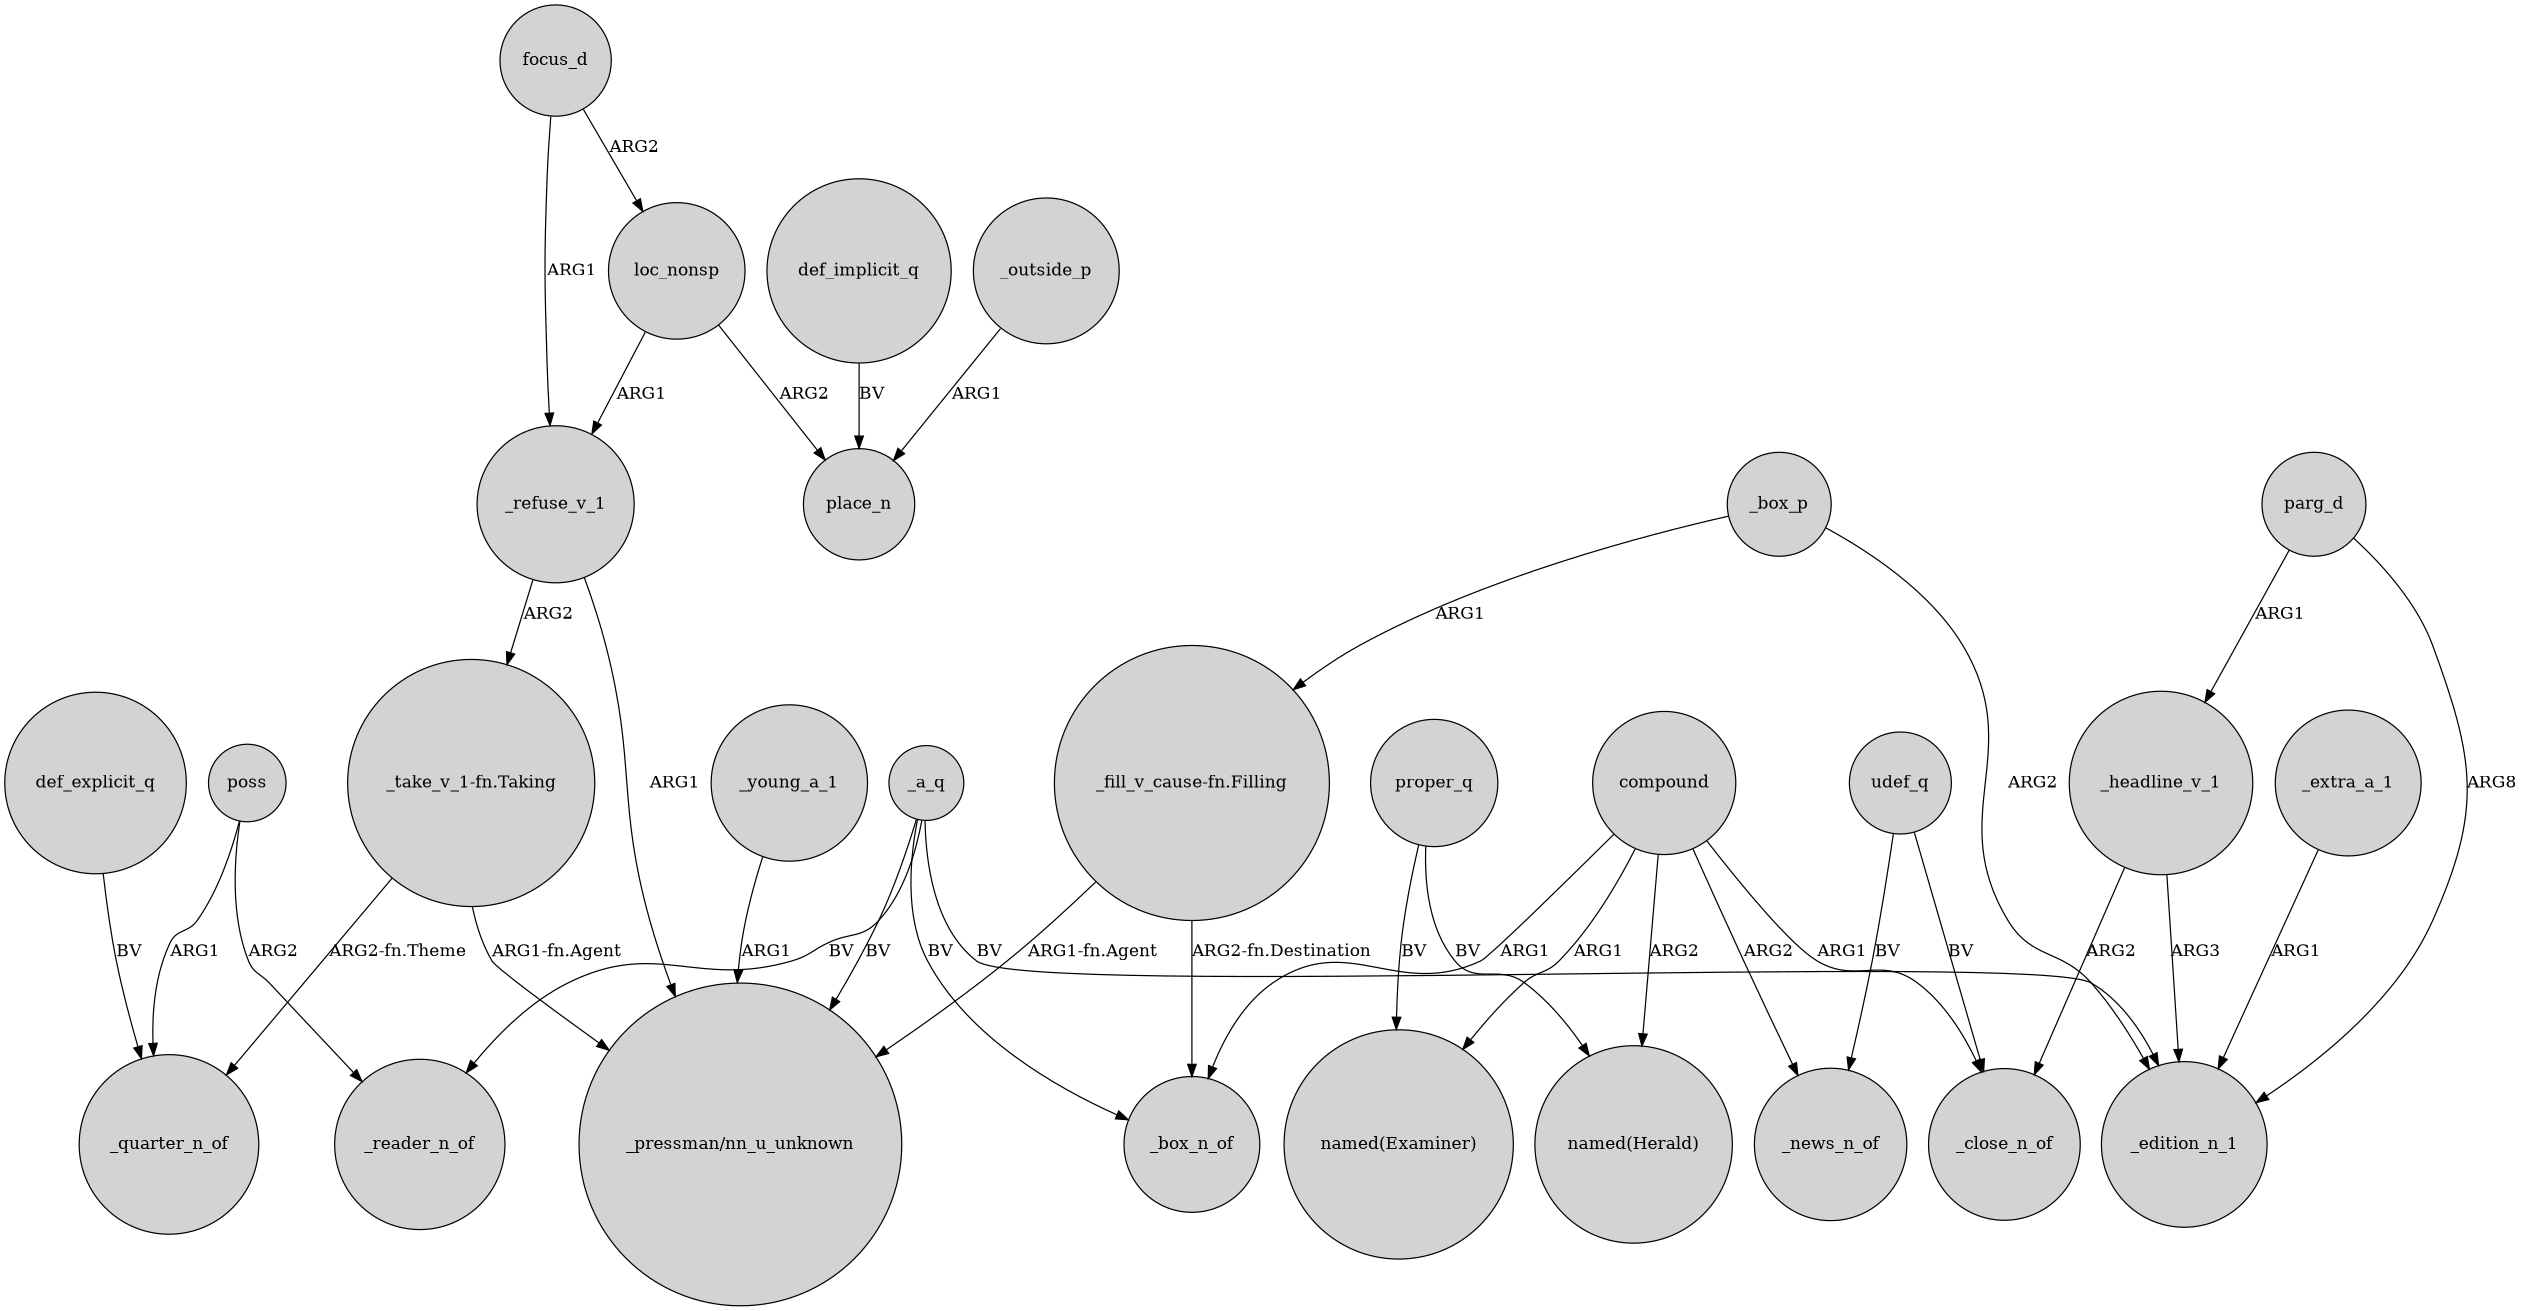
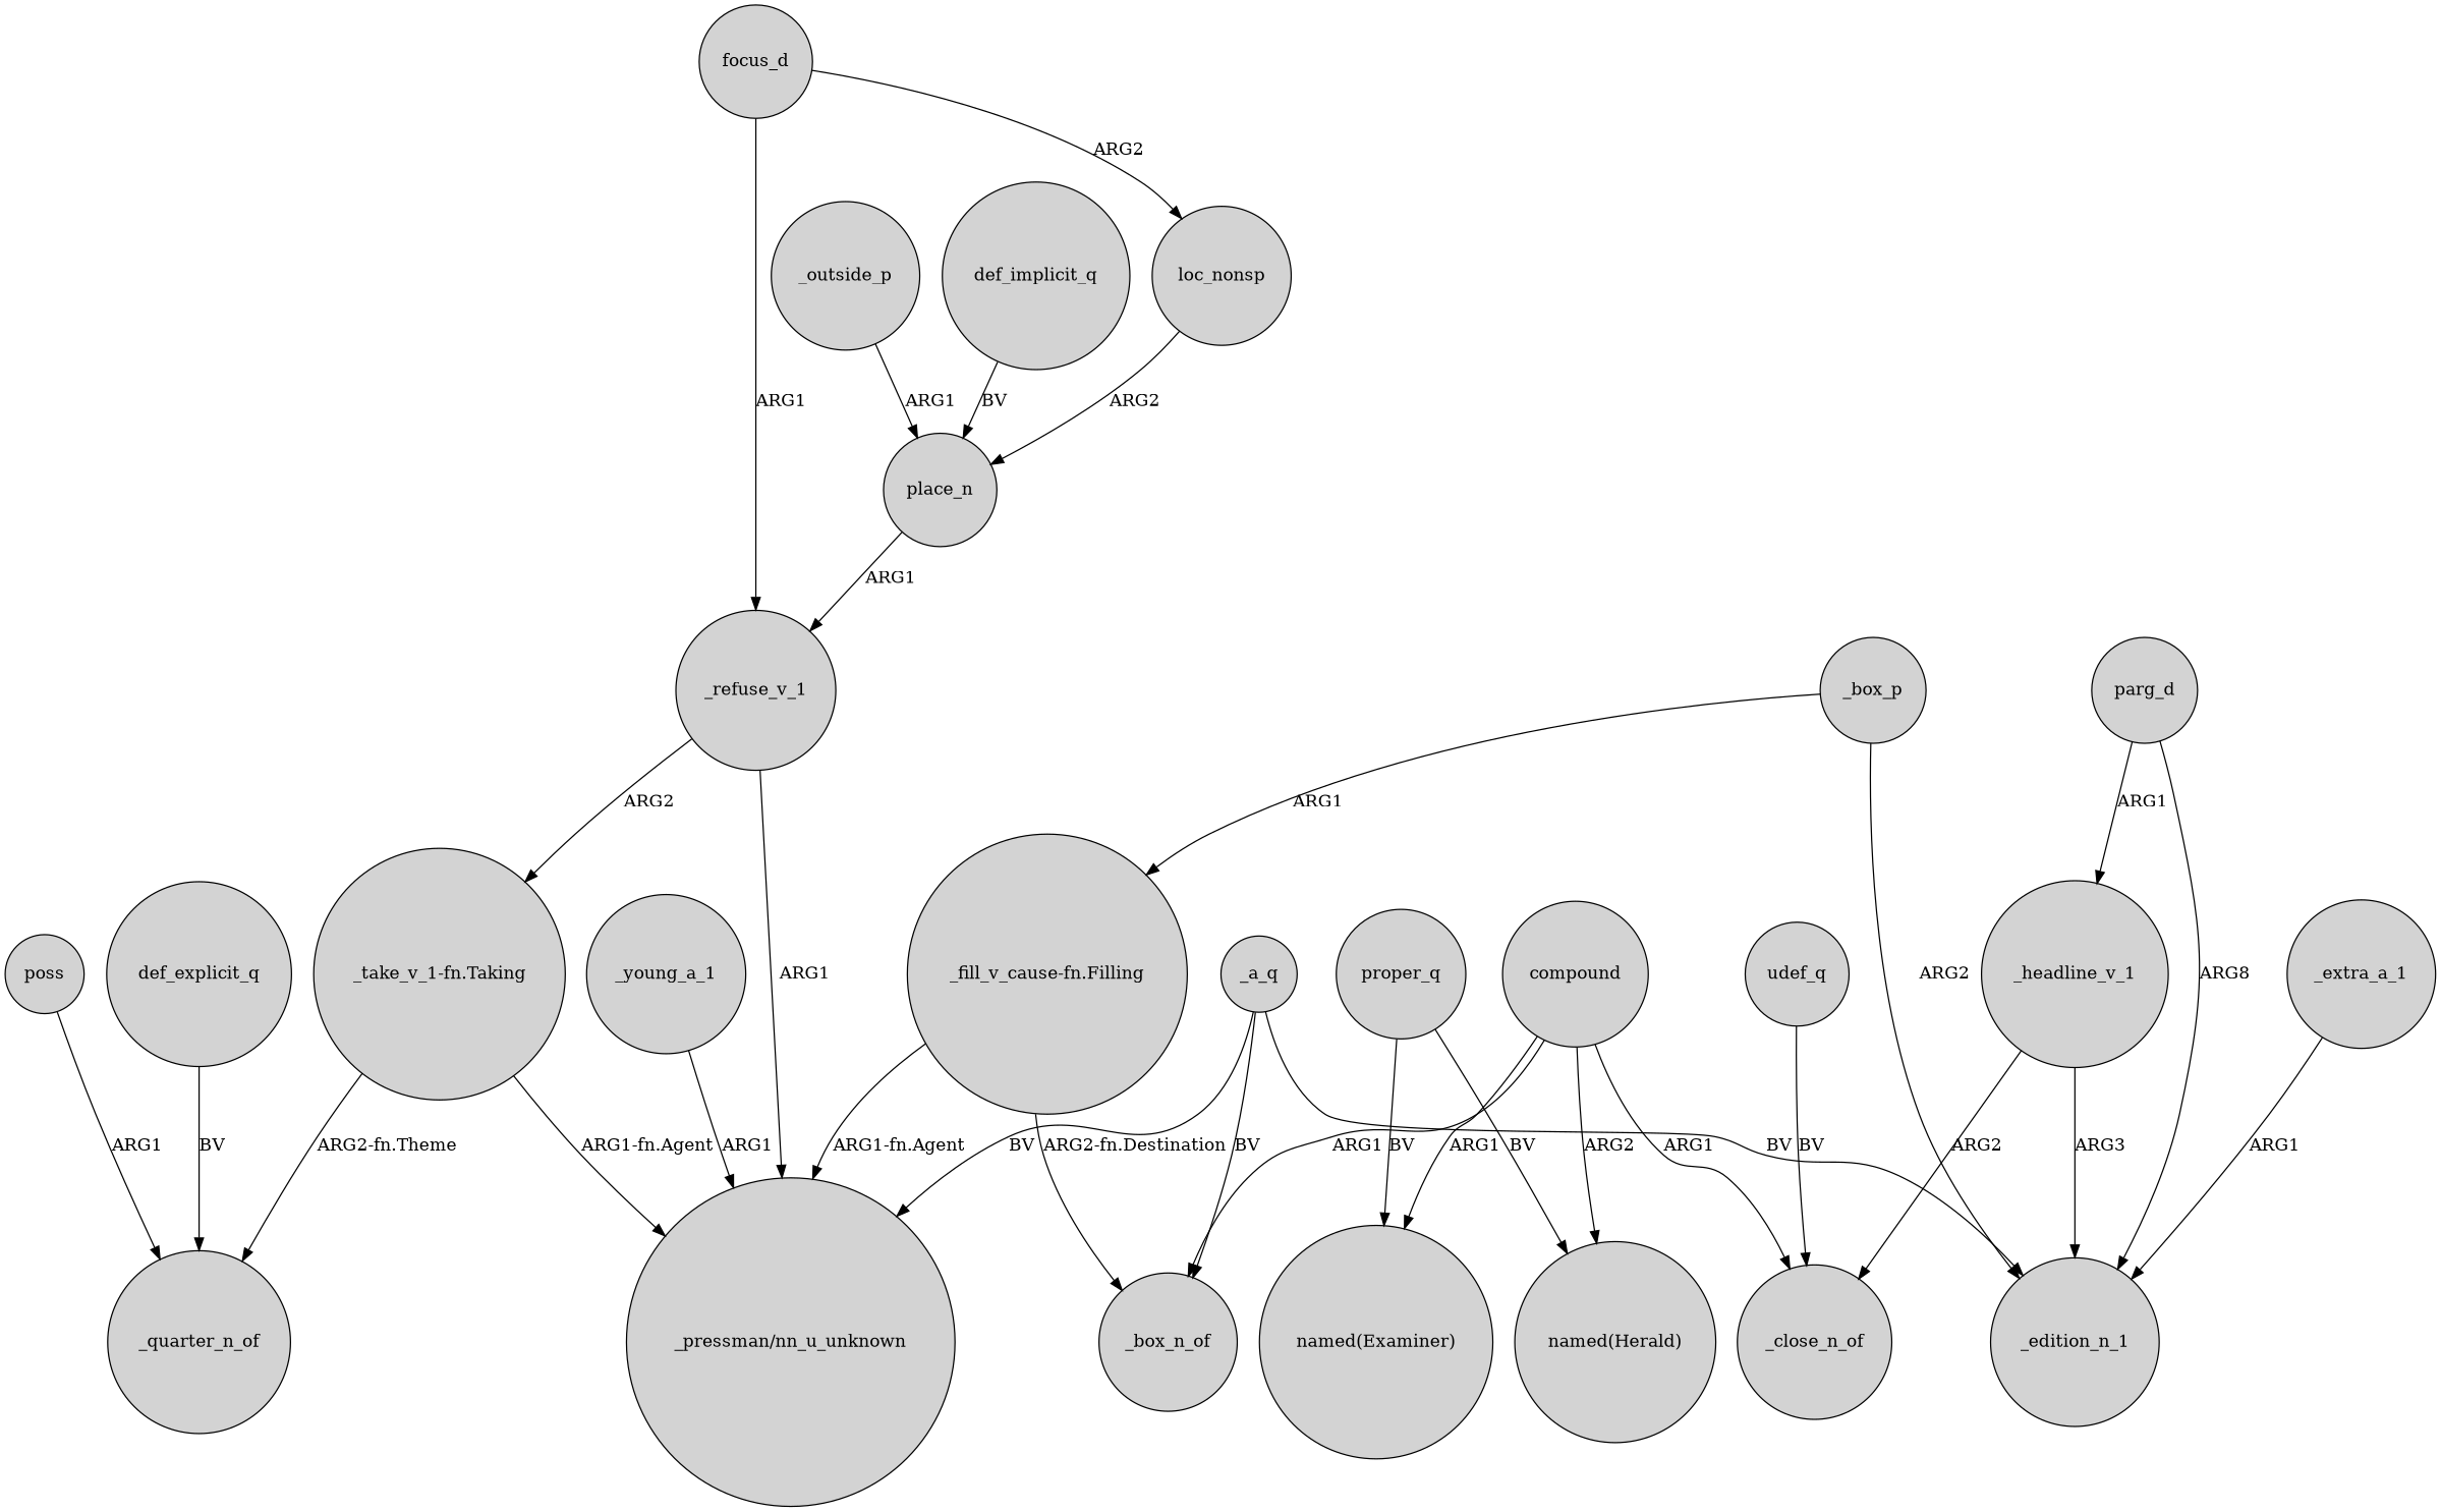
  digraph {
    node [shape=circle style=filled]
    focus_d
    loc_nonsp
    _refuse_v_1
    place_n
    "_pressman/nn_u_unknown"
    "_take_v_1-fn.Taking"
    poss
    _quarter_n_of
-   _reader_n_of
    _headline_v_1
    _close_n_of
    _edition_n_1
    _a_q
    _box_n_of
    n15 [label=_box_p]
    "_fill_v_cause-fn.Filling"
    compound
    "named(Examiner)"
    "named(Herald)"
-   _news_n_of
    _outside_p
    def_implicit_q
    parg_d
    _young_a_1
    proper_q
    udef_q
    _extra_a_1
    def_explicit_q
    focus_d -> loc_nonsp [label=ARG2]
    focus_d -> _refuse_v_1 [label=ARG1]
-   loc_nonsp -> _refuse_v_1 [label=ARG1]
+   place_n -> _refuse_v_1 [label=ARG1]
    loc_nonsp -> place_n [label=ARG2]
    _refuse_v_1 -> "_pressman/nn_u_unknown" [label=ARG1]
    _refuse_v_1 -> "_take_v_1-fn.Taking" [label=ARG2]
    "_take_v_1-fn.Taking" -> "_pressman/nn_u_unknown" [label="ARG1-fn.Agent"]
    "_take_v_1-fn.Taking" -> _quarter_n_of [label="ARG2-fn.Theme"]
    poss -> _quarter_n_of [label=ARG1]
-   poss -> _reader_n_of [label=ARG2]
    _headline_v_1 -> _close_n_of [label=ARG2]
    _headline_v_1 -> _edition_n_1 [label=ARG3]
    _a_q -> "_pressman/nn_u_unknown" [label=BV]
-   _a_q -> _reader_n_of [label=BV]
    _a_q -> _edition_n_1 [label=BV]
    _a_q -> _box_n_of [label=BV]
    n15 -> _edition_n_1 [label=ARG2]
    n15 -> "_fill_v_cause-fn.Filling" [label=ARG1]
    "_fill_v_cause-fn.Filling" -> "_pressman/nn_u_unknown" [label="ARG1-fn.Agent"]
    "_fill_v_cause-fn.Filling" -> _box_n_of [label="ARG2-fn.Destination"]
    compound -> _close_n_of [label=ARG1]
    compound -> _box_n_of [label=ARG1]
    compound -> "named(Examiner)" [label=ARG1]
    compound -> "named(Herald)" [label=ARG2]
-   compound -> _news_n_of [label=ARG2]
    _outside_p -> place_n [label=ARG1]
    def_implicit_q -> place_n [label=BV]
    parg_d -> _headline_v_1 [label=ARG1]
    parg_d -> _edition_n_1 [label=ARG8]
    _young_a_1 -> "_pressman/nn_u_unknown" [label=ARG1]
    proper_q -> "named(Examiner)" [label=BV]
    proper_q -> "named(Herald)" [label=BV]
    udef_q -> _close_n_of [label=BV]
-   udef_q -> _news_n_of [label=BV]
    _extra_a_1 -> _edition_n_1 [label=ARG1]
    def_explicit_q -> _quarter_n_of [label=BV]
  }
